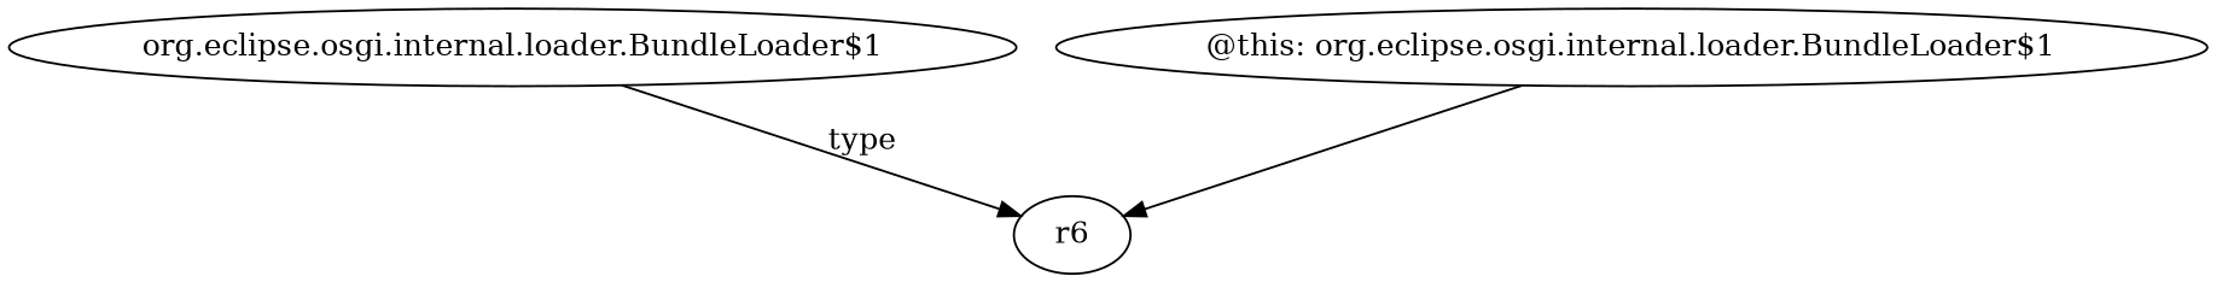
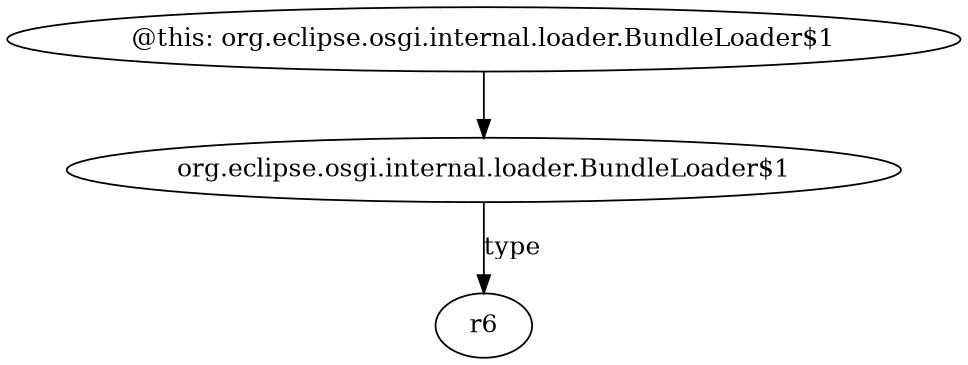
  digraph {
    n1 [label="org.eclipse.osgi.internal.loader.BundleLoader$1"]
    n2 [label=r6]
    n3 [label="@this: org.eclipse.osgi.internal.loader.BundleLoader$1"]
    n1 -> n2 [label=type]
-   n3 -> n2
+   n3 -> n1
  }
